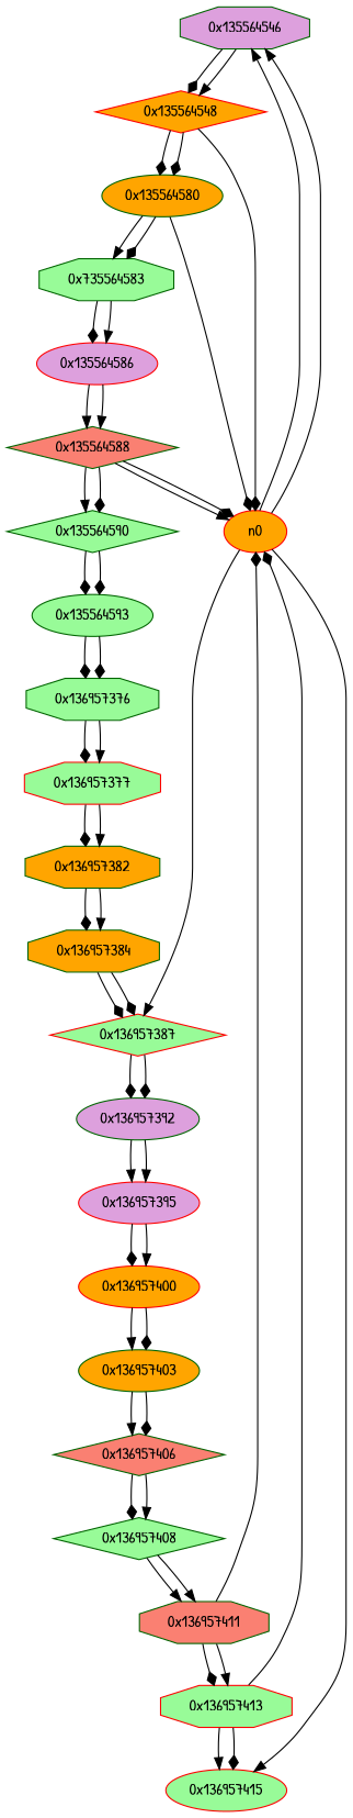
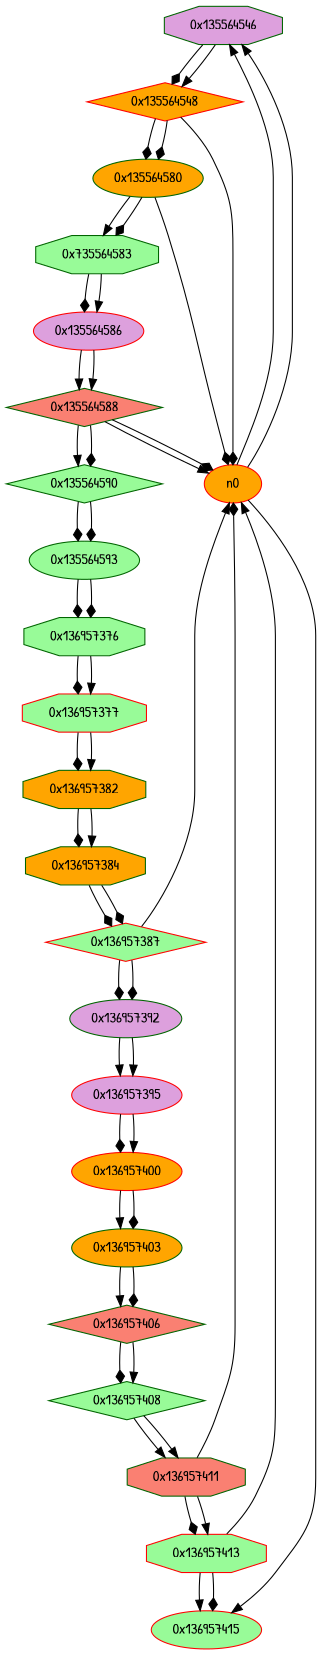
  digraph {
    fontname="Patrick Hand"
    node [color=darkgreen fillcolor=palegreen fontname="Patrick Hand" shape=ellipse style=filled]
    edge [arrowhead=diamond fontname="Patrick Hand"]
    n1 [fillcolor=plum label="0x135564546" shape=octagon]
    n2 [color=red fillcolor=orange label="0x135564548" shape=diamond]
    n3 [fillcolor=orange label="0x135564580"]
    n0 [color=red fillcolor=orange]
    n4 [label="0x735564583" shape=octagon]
    n22 [color=red label="0x136957415"]
    n5 [color=red fillcolor=plum label="0x135564586"]
    n6 [fillcolor=salmon label="0x135564588" shape=diamond]
    n7 [label="0x135564590" shape=diamond]
    n8 [label="0x135564593"]
    n9 [label="0x136957376" shape=octagon]
    n10 [color=red label="0x136957377" shape=octagon]
    n11 [fillcolor=orange label="0x136957382" shape=octagon]
    n12 [fillcolor=orange label="0x136957384" shape=octagon]
    n13 [color=red label="0x136957387" shape=diamond]
    n14 [fillcolor=plum label="0x136957392"]
    n15 [color=red fillcolor=plum label="0x136957395"]
    n16 [color=red fillcolor=orange label="0x136957400"]
    n17 [fillcolor=orange label="0x136957403"]
    n18 [fillcolor=salmon label="0x136957406" shape=diamond]
    n19 [label="0x136957408" shape=diamond]
    n20 [fillcolor=salmon label="0x136957411" shape=octagon]
    n21 [color=red label="0x136957413" shape=octagon]
    n1 -> n2
    n1 -> n2 [arrowhead=normal]
    n2 -> n3
    n2 -> n3
    n2 -> n0
    n3 -> n0
    n3 -> n4 [arrowhead=normal]
    n3 -> n4
    n0 -> n1 [arrowhead=normal]
    n0 -> n1 [arrowhead=normal]
    n0 -> n22 [arrowhead=normal]
    n4 -> n5
    n4 -> n5 [arrowhead=normal]
    n5 -> n6 [arrowhead=normal]
    n5 -> n6 [arrowhead=normal]
    n6 -> n0 [arrowhead=normal]
    n6 -> n0
    n6 -> n7 [arrowhead=normal]
    n6 -> n7
    n7 -> n8
    n7 -> n8
    n8 -> n9
    n8 -> n9
    n9 -> n10
    n9 -> n10 [arrowhead=normal]
    n10 -> n11
    n10 -> n11 [arrowhead=normal]
    n11 -> n12
    n11 -> n12 [arrowhead=normal]
    n12 -> n13
    n12 -> n13
-   n0 -> n13 [arrowhead=normal]
+   n13 -> n0 [arrowhead=normal]
    n13 -> n14
    n13 -> n14
    n14 -> n15 [arrowhead=normal]
    n14 -> n15 [arrowhead=normal]
    n15 -> n16
    n15 -> n16 [arrowhead=normal]
    n16 -> n17 [arrowhead=normal]
    n16 -> n17
    n17 -> n18 [arrowhead=normal]
    n17 -> n18
    n18 -> n19
    n18 -> n19 [arrowhead=normal]
    n19 -> n20 [arrowhead=normal]
    n19 -> n20 [arrowhead=normal]
    n20 -> n0
    n20 -> n21
    n20 -> n21 [arrowhead=normal]
-   n21 -> n0
+   n21 -> n0 [arrowhead=normal]
    n21 -> n22 [arrowhead=normal]
    n21 -> n22
  }
